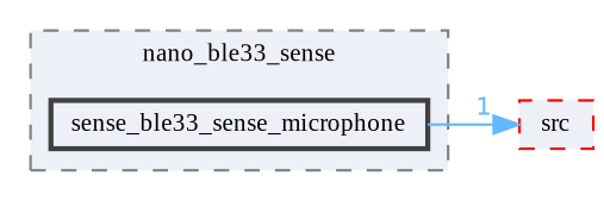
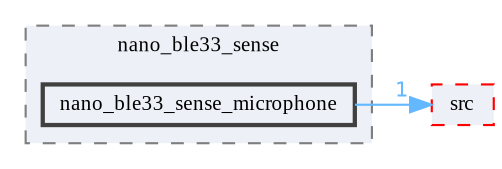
  digraph {
    compound=true
    rankdir=LR
    fontname="Liberation Serif"
    node [fillcolor="#edf0f7" fontname="Liberation Serif" fontsize=10 shape=box]
-   n1 [color=grey25 height=0.2 label=sense_ble33_sense_microphone style="filled,bold" width=0.4]
+   n1 [color=grey25 height=0.2 label=nano_ble33_sense_microphone style="filled,bold" width=0.4]
    n2 [color=red height=0.2 label=src style="filled,dashed" width=0.4]
    subgraph cluster_1 {
      bgcolor="#edf0f7"
      fontsize=10
      label=nano_ble33_sense
      pencolor=grey50
      style="filled,dashed"
      n1
    }
    n1 -> n2 [color=steelblue1 fontcolor=steelblue1 fontname="Liberation Serif" fontsize=10 headlabel=1 labeldistance=1.5 labelfontname=Helvetica labelfontsize=10]
  }
